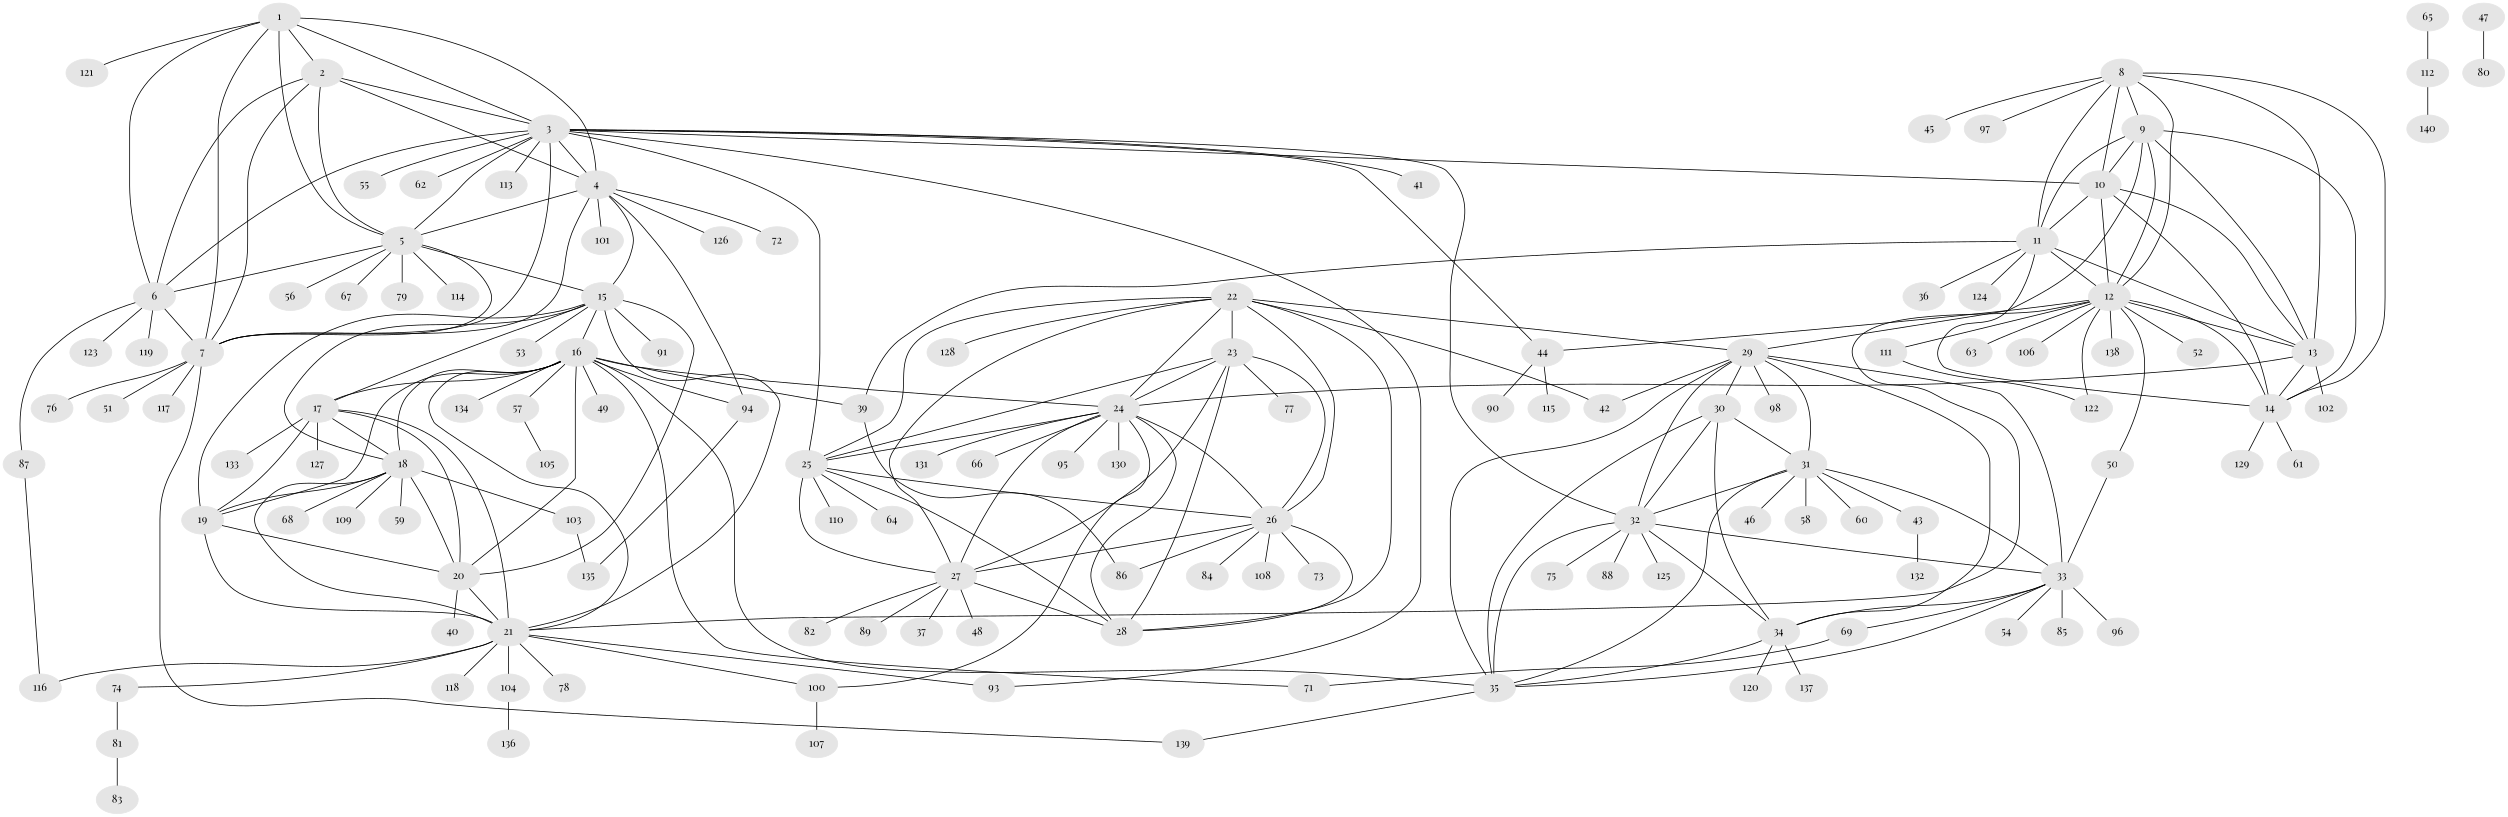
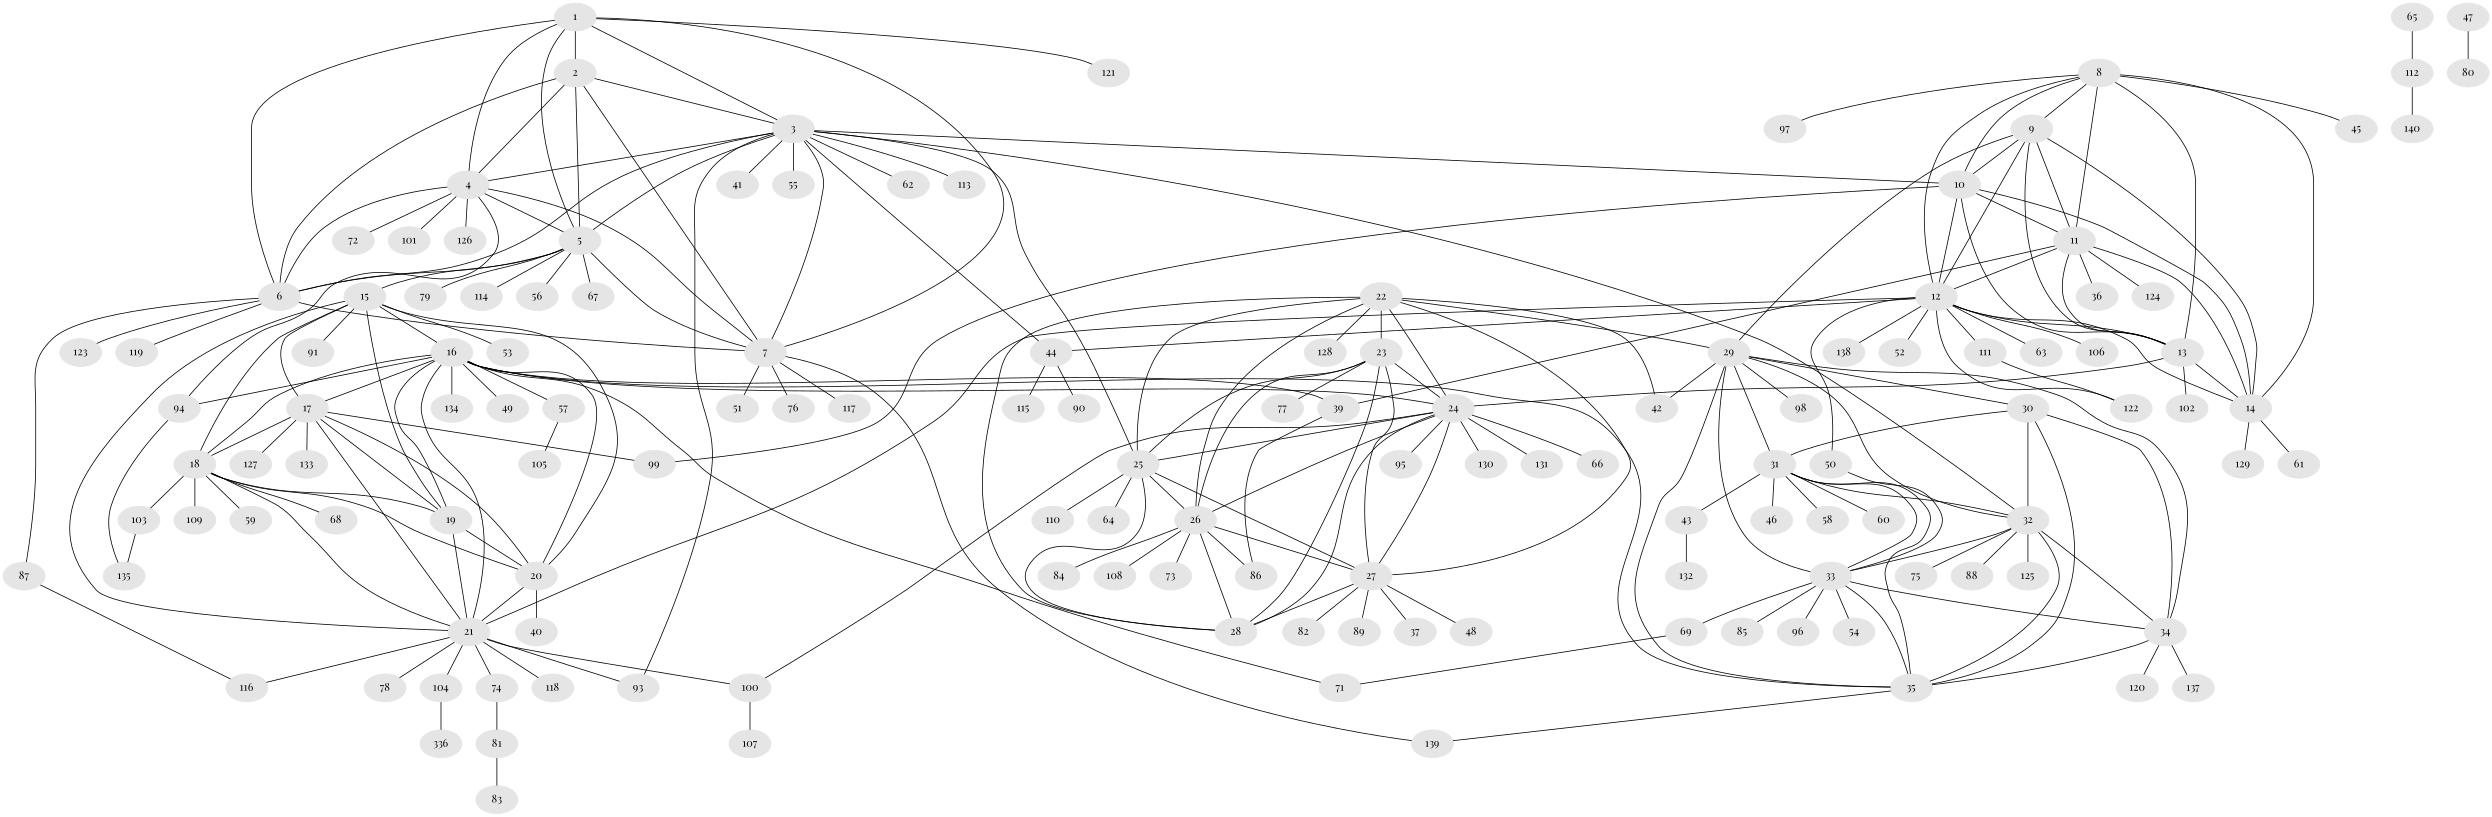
  graph {
    fontname="Playfair Display"
    node [color=gray90 fontname="Playfair Display" style=filled]
    edge [fontname="Playfair Display"]
    1
    2
    3
    4
    5
    6
    7
    121
    10
    25
    32
    41
    44
    55
    62
    93
    113
    72
    94
    101
    126
    15
    56
    67
    79
    114
    87
    119
    123
    51
    76
    117
    139
    11
    12
    13
    14
+   99
    26
    27
    28
    64
    110
    35
    33
    34
    75
    88
    125
    90
    115
    135
    21
    16
    17
    18
    19
    20
    53
    91
    116
    8
    9
    45
    97
    29
    36
    39
    124
    50
    52
    63
    106
    111
    138
    122
    24
    102
    61
    129
    42
    30
    31
    98
    86
    74
    78
    100
    104
    118
    65
    112
    66
    95
    130
    131
    49
    57
    71
    134
    127
    133
    59
    68
    103
    109
    40
    105
    81
    107
-   136
+   136 [label=336]
    22
    23
    128
    77
    73
    84
    108
    37
    48
    82
    89
    43
    46
    58
    60
    54
    69
    85
    96
    120
    137
    132
    47
    80
    140
    83
    1 -- 2
    1 -- 3
    1 -- 4
    1 -- 5
    1 -- 6
    1 -- 7
    1 -- 121
    2 -- 3
    2 -- 4
    2 -- 5
    2 -- 6
    2 -- 7
    3 -- 4
    3 -- 5
    3 -- 6
    3 -- 7
    3 -- 10
    3 -- 25
    3 -- 32
    3 -- 41
    3 -- 44
    3 -- 55
    3 -- 62
    3 -- 93
    3 -- 113
    4 -- 5
-   4 -- 15
+   4 -- 6
    4 -- 7
    4 -- 72
    4 -- 94
    4 -- 101
    4 -- 126
    5 -- 6
    5 -- 7
    5 -- 15
    5 -- 56
    5 -- 67
    5 -- 79
    5 -- 114
    6 -- 7
    6 -- 87
    6 -- 119
    6 -- 123
    7 -- 51
    7 -- 76
    7 -- 117
    7 -- 139
    10 -- 11
    10 -- 12
    10 -- 13
    10 -- 14
+   10 -- 99
    25 -- 26
    25 -- 27
    25 -- 28
    25 -- 64
    25 -- 110
    32 -- 35
    32 -- 33
    32 -- 34
    32 -- 75
    32 -- 88
    32 -- 125
    44 -- 90
    44 -- 115
    94 -- 135
    15 -- 21
    15 -- 16
    15 -- 17
    15 -- 18
    15 -- 19
    15 -- 20
    15 -- 53
    15 -- 91
    87 -- 116
    11 -- 12
    11 -- 13
    11 -- 14
    11 -- 36
    11 -- 39
    11 -- 124
    12 -- 44
    12 -- 13
    12 -- 14
    12 -- 21
    12 -- 50
    12 -- 52
    12 -- 63
    12 -- 106
    12 -- 111
    12 -- 138
    12 -- 122
    13 -- 14
    13 -- 24
    13 -- 102
    14 -- 61
    14 -- 129
    26 -- 27
    26 -- 28
    26 -- 86
    26 -- 73
    26 -- 84
    26 -- 108
    27 -- 28
    27 -- 37
    27 -- 48
    27 -- 82
    27 -- 89
    35 -- 139
    33 -- 35
    33 -- 34
    33 -- 54
    33 -- 69
    33 -- 85
    33 -- 96
    34 -- 35
    34 -- 120
    34 -- 137
    21 -- 93
    21 -- 116
    21 -- 74
    21 -- 78
    21 -- 100
    21 -- 104
    21 -- 118
    16 -- 94
    16 -- 35
    16 -- 21
    16 -- 17
    16 -- 18
    16 -- 19
    16 -- 20
    16 -- 39
    16 -- 24
    16 -- 49
    16 -- 57
    16 -- 71
    16 -- 134
+   17 -- 99
    17 -- 21
    17 -- 18
    17 -- 19
    17 -- 20
    17 -- 127
    17 -- 133
    18 -- 21
    18 -- 19
    18 -- 20
    18 -- 59
    18 -- 68
    18 -- 103
    18 -- 109
    19 -- 21
    19 -- 20
    20 -- 21
    20 -- 40
    8 -- 10
    8 -- 11
    8 -- 12
    8 -- 13
    8 -- 14
    8 -- 9
    8 -- 45
    8 -- 97
    9 -- 10
    9 -- 11
    9 -- 12
    9 -- 13
    9 -- 14
    9 -- 29
    29 -- 32
    29 -- 35
    29 -- 33
    29 -- 34
    29 -- 42
    29 -- 30
    29 -- 31
    29 -- 98
    39 -- 86
    50 -- 33
    111 -- 122
    24 -- 25
    24 -- 26
    24 -- 27
    24 -- 28
    24 -- 100
    24 -- 66
    24 -- 95
    24 -- 130
    24 -- 131
    30 -- 32
    30 -- 35
    30 -- 34
    30 -- 31
    31 -- 32
    31 -- 35
    31 -- 33
    31 -- 43
    31 -- 46
    31 -- 58
    31 -- 60
    74 -- 81
    100 -- 107
    104 -- 136
    65 -- 112
    112 -- 140
    57 -- 105
    103 -- 135
    81 -- 83
    22 -- 25
    22 -- 26
    22 -- 27
    22 -- 28
    22 -- 29
    22 -- 24
    22 -- 42
    22 -- 23
    22 -- 128
    23 -- 25
    23 -- 26
    23 -- 27
    23 -- 28
    23 -- 24
    23 -- 77
    43 -- 132
    69 -- 71
    47 -- 80
  }
